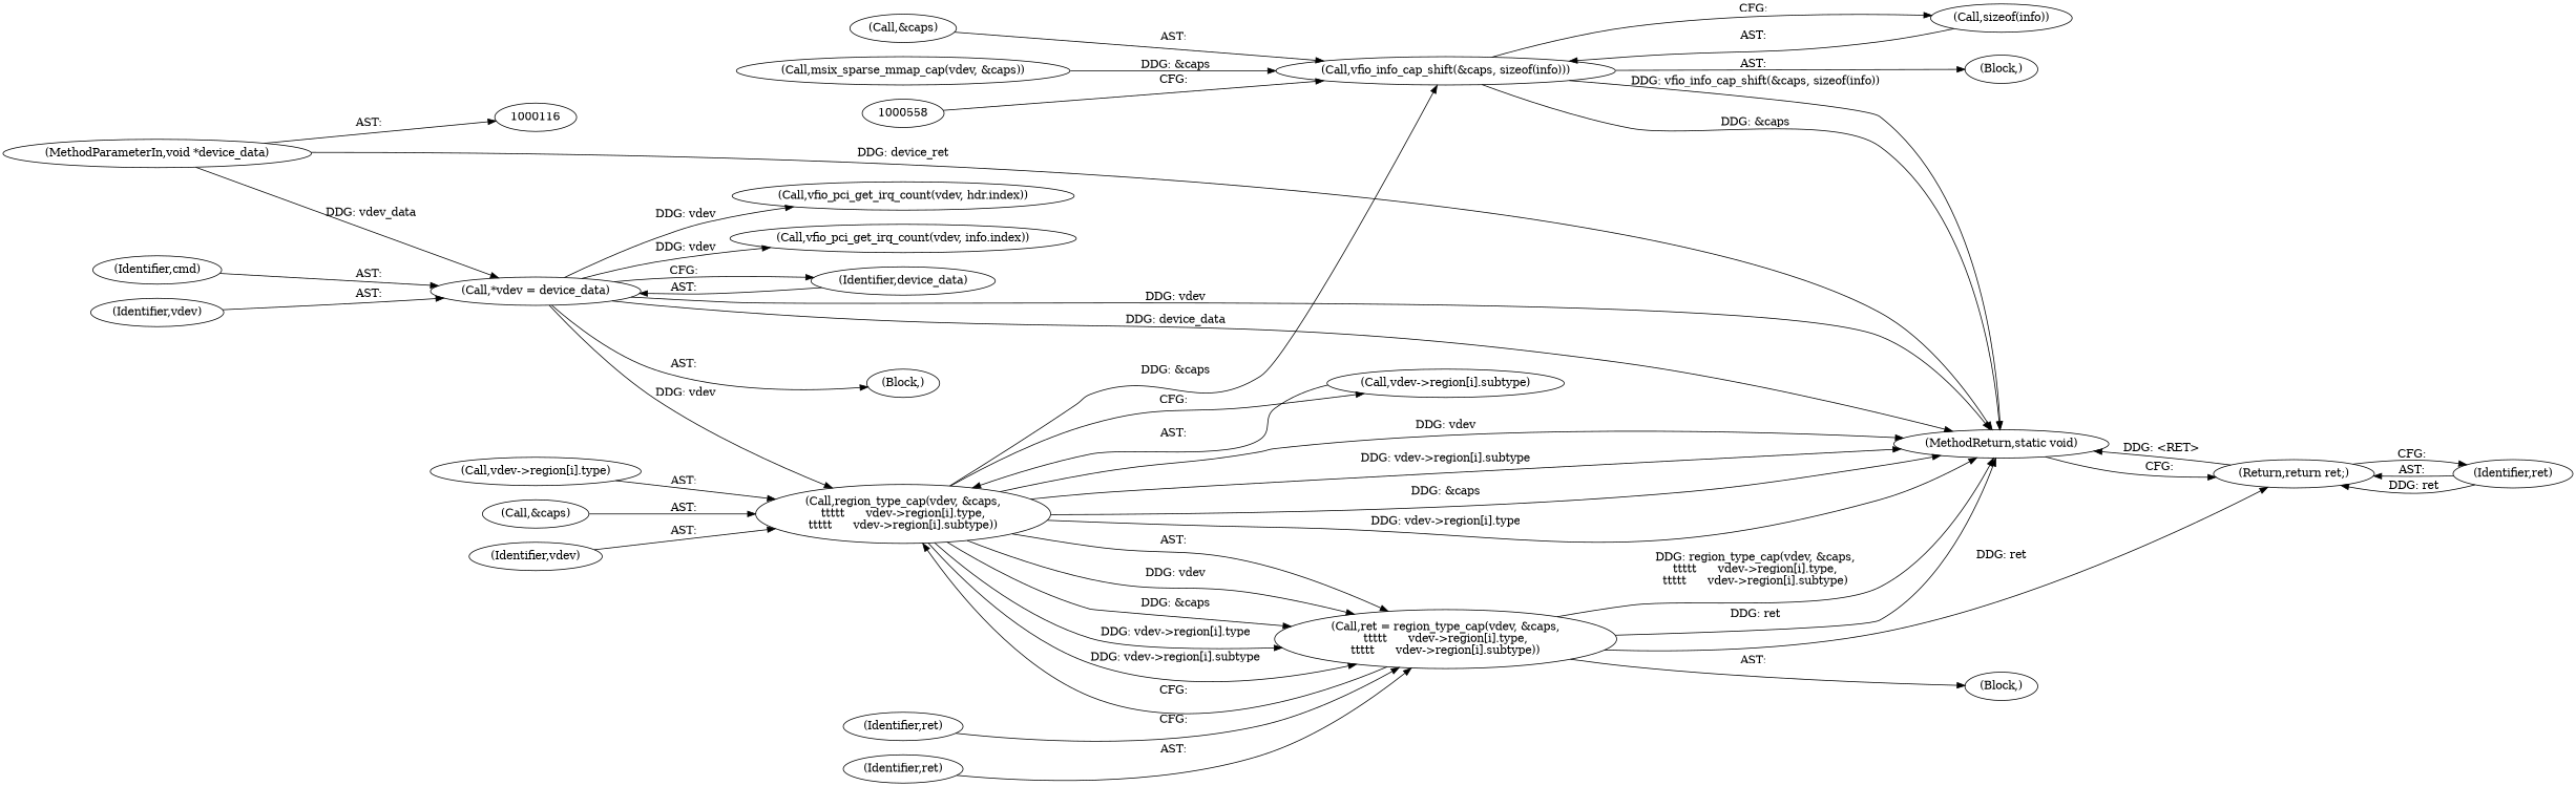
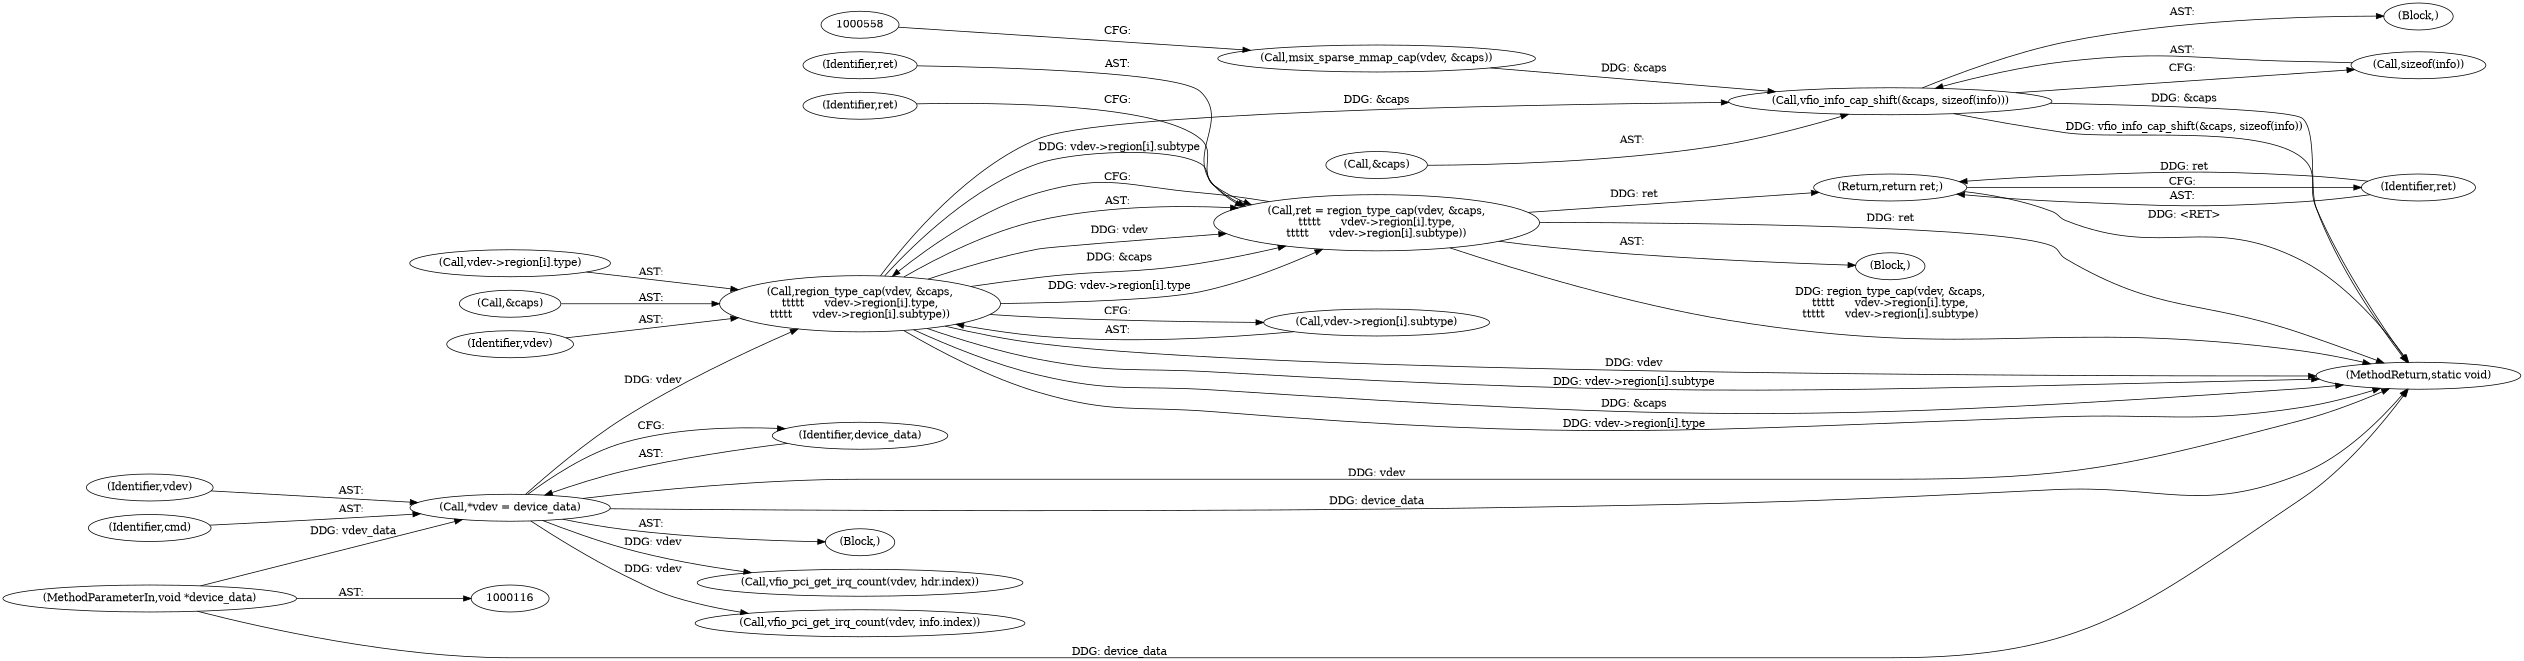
  digraph {
    rankdir=LR
    n1 [label="(Call,region_type_cap(vdev, &caps,\n\t\t\t\t\t      vdev->region[i].type,\n\t\t\t\t\t      vdev->region[i].subtype))"]
    n2 [label="(Call,ret = region_type_cap(vdev, &caps,\n\t\t\t\t\t      vdev->region[i].type,\n\t\t\t\t\t      vdev->region[i].subtype))"]
    n3 [label="(Call,vfio_info_cap_shift(&caps, sizeof(info)))"]
    n4 [label="(Call,vdev->region[i].subtype)"]
    n5 [label="(MethodReturn,static void)"]
    n6 [label="(Return,return ret;)"]
    n7 [label="(Block,)"]
    n8 [label="(Call,sizeof(info))"]
    n9 [label="(Block,)"]
    n10 [label="(Call,*vdev = device_data)"]
    n11 [label="(Block,)"]
    n12 [label="(Call,vfio_pci_get_irq_count(vdev, hdr.index))"]
    n13 [label="(Call,vfio_pci_get_irq_count(vdev, info.index))"]
    n14 [label="(Identifier,device_data)"]
    n15 [label="(MethodParameterIn,void *device_data)"]
    1000116
    n17 [label="(Identifier,ret)"]
    n18 [label="(Identifier,cmd)"]
    n19 [label="(Call,&caps)"]
    n20 [label="(Call,vdev->region[i].type)"]
    n21 [label="(Identifier,ret)"]
    n22 [label="(Identifier,vdev)"]
    n23 [label="(Call,msix_sparse_mmap_cap(vdev, &caps))"]
    n24 [label="(Call,&caps)"]
    n25 [label="(Identifier,ret)"]
    n26 [label="(Identifier,vdev)"]
    1000558
    n1 -> n2 [label="AST: "]
    n1 -> n2 [label="DDG: vdev"]
    n1 -> n2 [label="DDG: &caps"]
    n1 -> n2 [label="DDG: vdev->region[i].type"]
    n1 -> n2 [label="DDG: vdev->region[i].subtype"]
    n1 -> n3 [label="DDG: &caps"]
    n1 -> n4 [label="CFG: "]
    n1 -> n5 [label="DDG: vdev"]
    n1 -> n5 [label="DDG: vdev->region[i].subtype"]
    n1 -> n5 [label="DDG: &caps"]
    n1 -> n5 [label="DDG: vdev->region[i].type"]
    n2 -> n1 [label="CFG: "]
    n2 -> n5 [label="DDG: region_type_cap(vdev, &caps,\n\t\t\t\t\t      vdev->region[i].type,\n\t\t\t\t\t      vdev->region[i].subtype)"]
    n2 -> n5 [label="DDG: ret"]
    n2 -> n6 [label="DDG: ret"]
    n2 -> n7 [label="AST: "]
    n3 -> n5 [label="DDG: &caps"]
    n3 -> n5 [label="DDG: vfio_info_cap_shift(&caps, sizeof(info))"]
    n3 -> n8 [label="CFG: "]
    n3 -> n9 [label="AST: "]
    n4 -> n1 [label="AST: "]
-   n5 -> n6 [label="CFG: "]
    n6 -> n5 [label="DDG: <RET>"]
    n6 -> n17 [label="CFG: "]
    n8 -> n3 [label="AST: "]
    n10 -> n1 [label="DDG: vdev"]
    n10 -> n5 [label="DDG: vdev"]
    n10 -> n5 [label="DDG: device_data"]
    n10 -> n11 [label="AST: "]
    n10 -> n12 [label="DDG: vdev"]
    n10 -> n13 [label="DDG: vdev"]
    n10 -> n14 [label="CFG: "]
    n14 -> n10 [label="AST: "]
-   n15 -> n5 [label="DDG: device_ret"]
+   n15 -> n5 [label="DDG: device_data"]
    n15 -> n10 [label="DDG: vdev_data"]
    n15 -> 1000116 [label="AST: "]
    n17 -> n6 [label="AST: "]
    n17 -> n6 [label="DDG: ret"]
    n18 -> n10 [label="AST: "]
    n19 -> n3 [label="AST: "]
    n20 -> n1 [label="AST: "]
    n21 -> n2 [label="CFG: "]
    n22 -> n10 [label="AST: "]
    n23 -> n3 [label="DDG: &caps"]
    n24 -> n1 [label="AST: "]
    n25 -> n2 [label="AST: "]
    n26 -> n1 [label="AST: "]
-   1000558 -> n3 [label="CFG: "]
+   1000558 -> n23 [label="CFG: "]
  }
